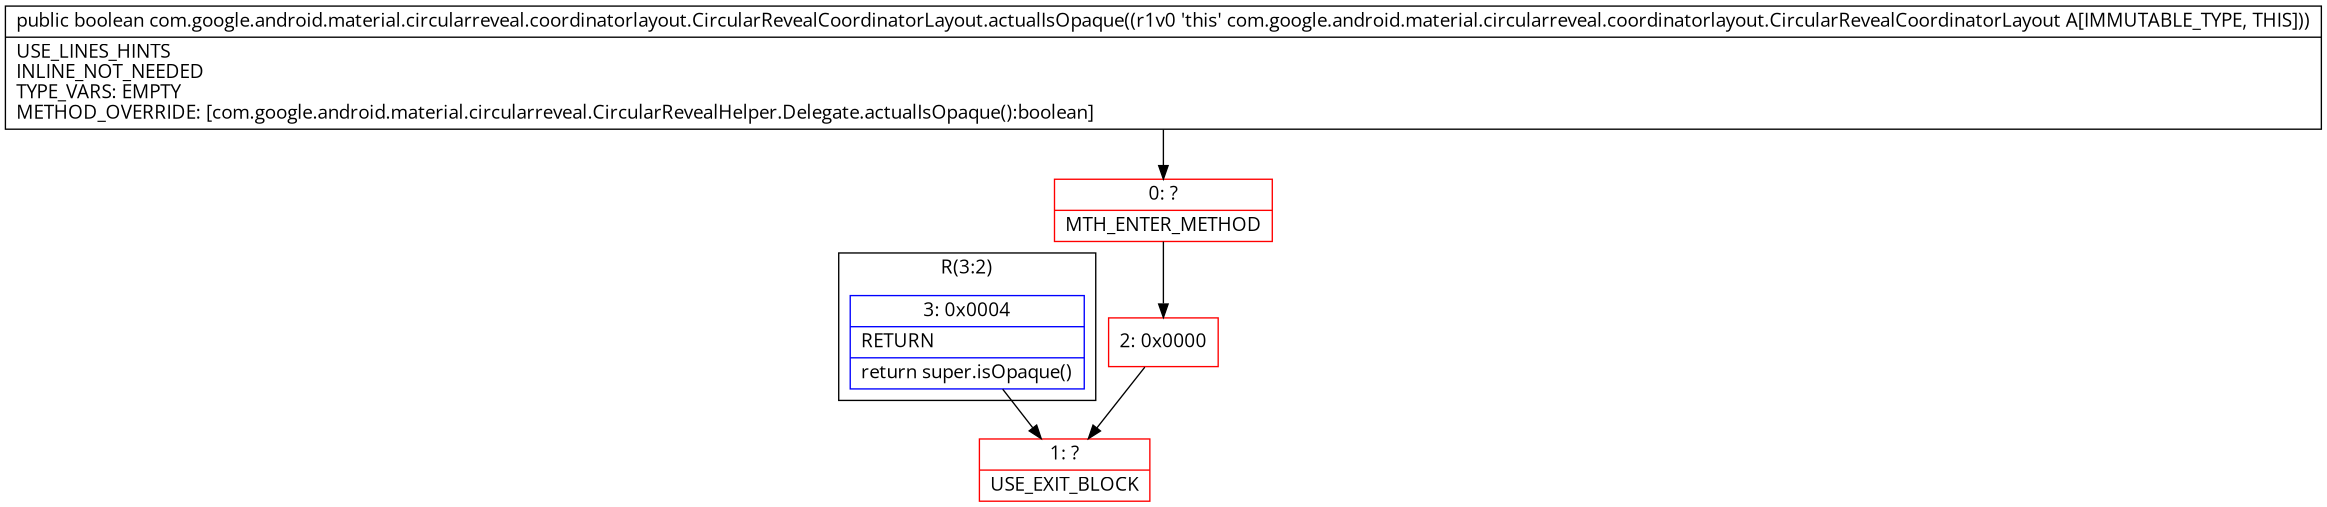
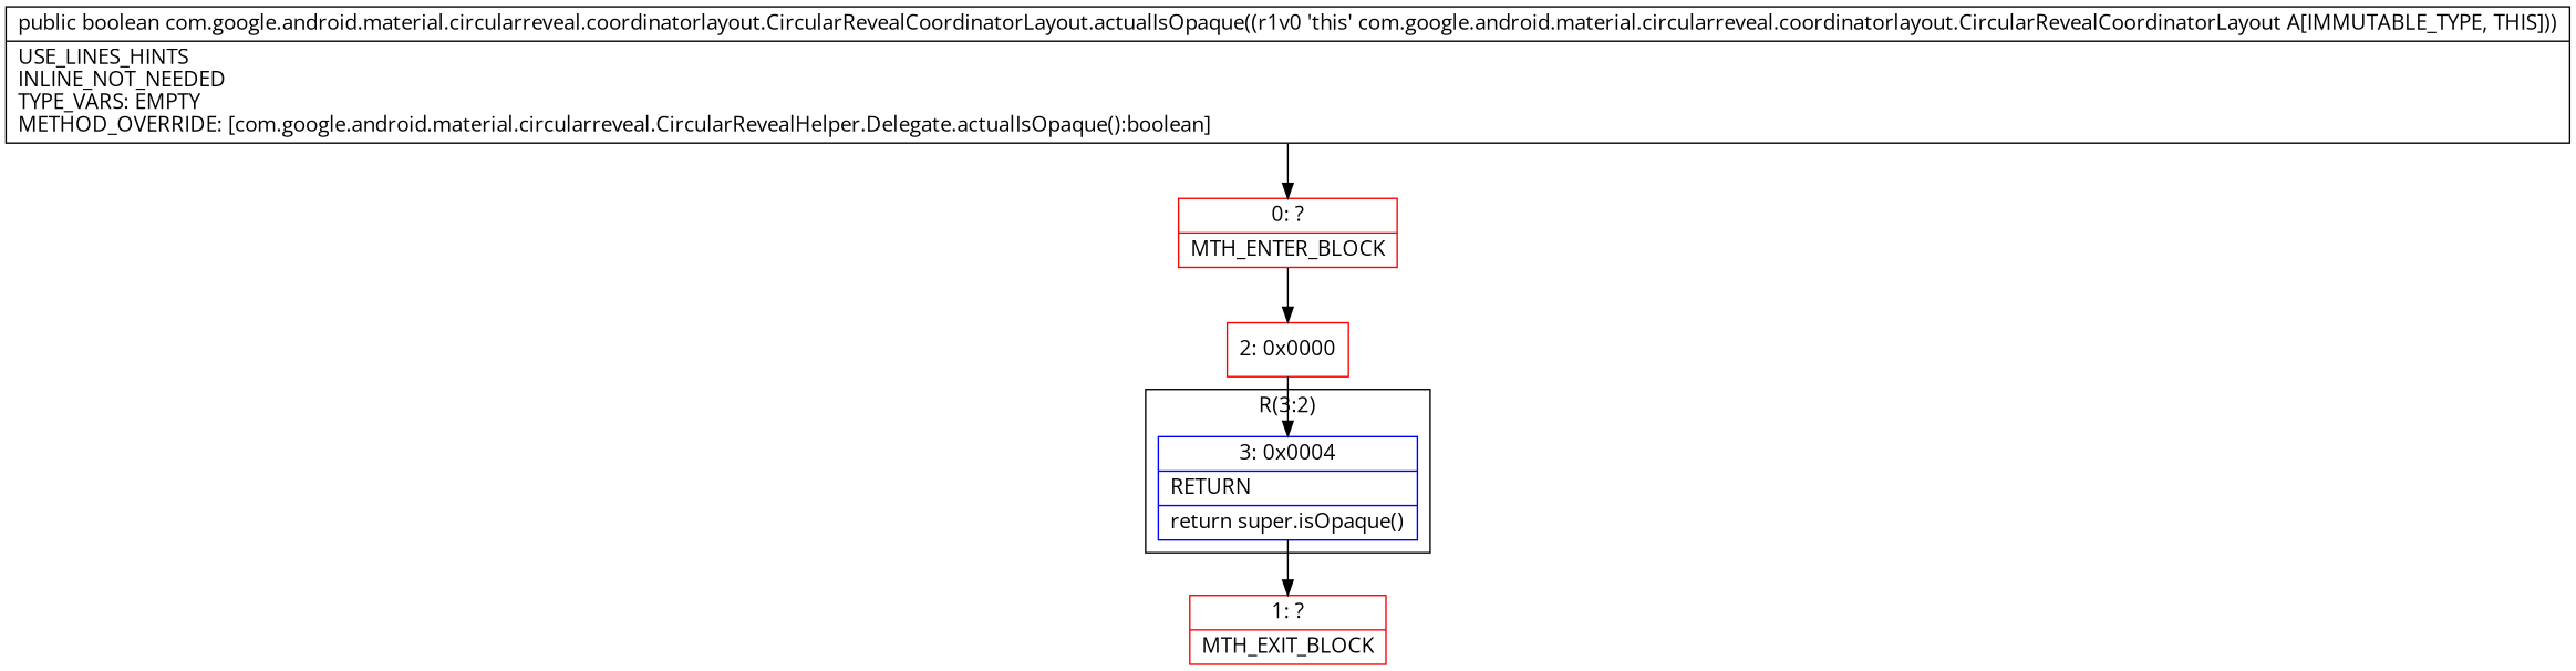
  digraph {
    fontname="Open Sans"
    node [color=red fontname="Open Sans" shape=record]
    edge [fontname="Open Sans"]
    n1 [color=blue label="{3\:\ 0x0004|RETURN\l|return super.isOpaque()\l}"]
-   n2 [label="{1\:\ ?|USE_EXIT_BLOCK\l}"]
-   n3 [label="{0\:\ ?|MTH_ENTER_METHOD\l}"]
+   n2 [label="{1\:\ ?|MTH_EXIT_BLOCK\l}"]
+   n3 [label="{0\:\ ?|MTH_ENTER_BLOCK\l}"]
    n4 [label="{2\:\ 0x0000}"]
    n5 [label="{public boolean com.google.android.material.circularreveal.coordinatorlayout.CircularRevealCoordinatorLayout.actualIsOpaque((r1v0 'this' com.google.android.material.circularreveal.coordinatorlayout.CircularRevealCoordinatorLayout A[IMMUTABLE_TYPE, THIS]))  | USE_LINES_HINTS\lINLINE_NOT_NEEDED\lTYPE_VARS: EMPTY\lMETHOD_OVERRIDE: [com.google.android.material.circularreveal.CircularRevealHelper.Delegate.actualIsOpaque():boolean]\l}" color=""]
    subgraph cluster_1 {
      label="R(3:2)"
      n1
    }
    n1 -> n2
    n3 -> n4
-   n4 -> n2
+   n4 -> n1
    n5 -> n3
  }
